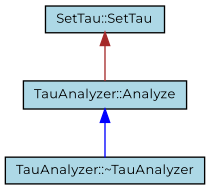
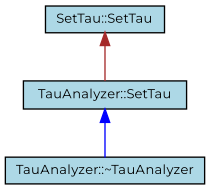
  digraph {
    fontname=Montserrat
    rankdir=TB
    node [color=black fillcolor=lightblue fontname=Montserrat fontsize=10 shape=record style=filled]
    edge [dir=back fontname=Montserrat fontsize=10 labelfontname=Helvetica labelfontsize=10 style=solid]
    n1 [fontcolor=black height=0.2 label="SetTau::SetTau" width=0.4]
-   n2 [height=0.2 label="TauAnalyzer::Analyze" width=0.4]
+   n2 [height=0.2 label="TauAnalyzer::SetTau" width=0.4]
    n3 [height=0.2 label="TauAnalyzer::~TauAnalyzer" width=0.4]
    n1 -> n2 [color=brown]
    n2 -> n3 [color=blue]
  }
